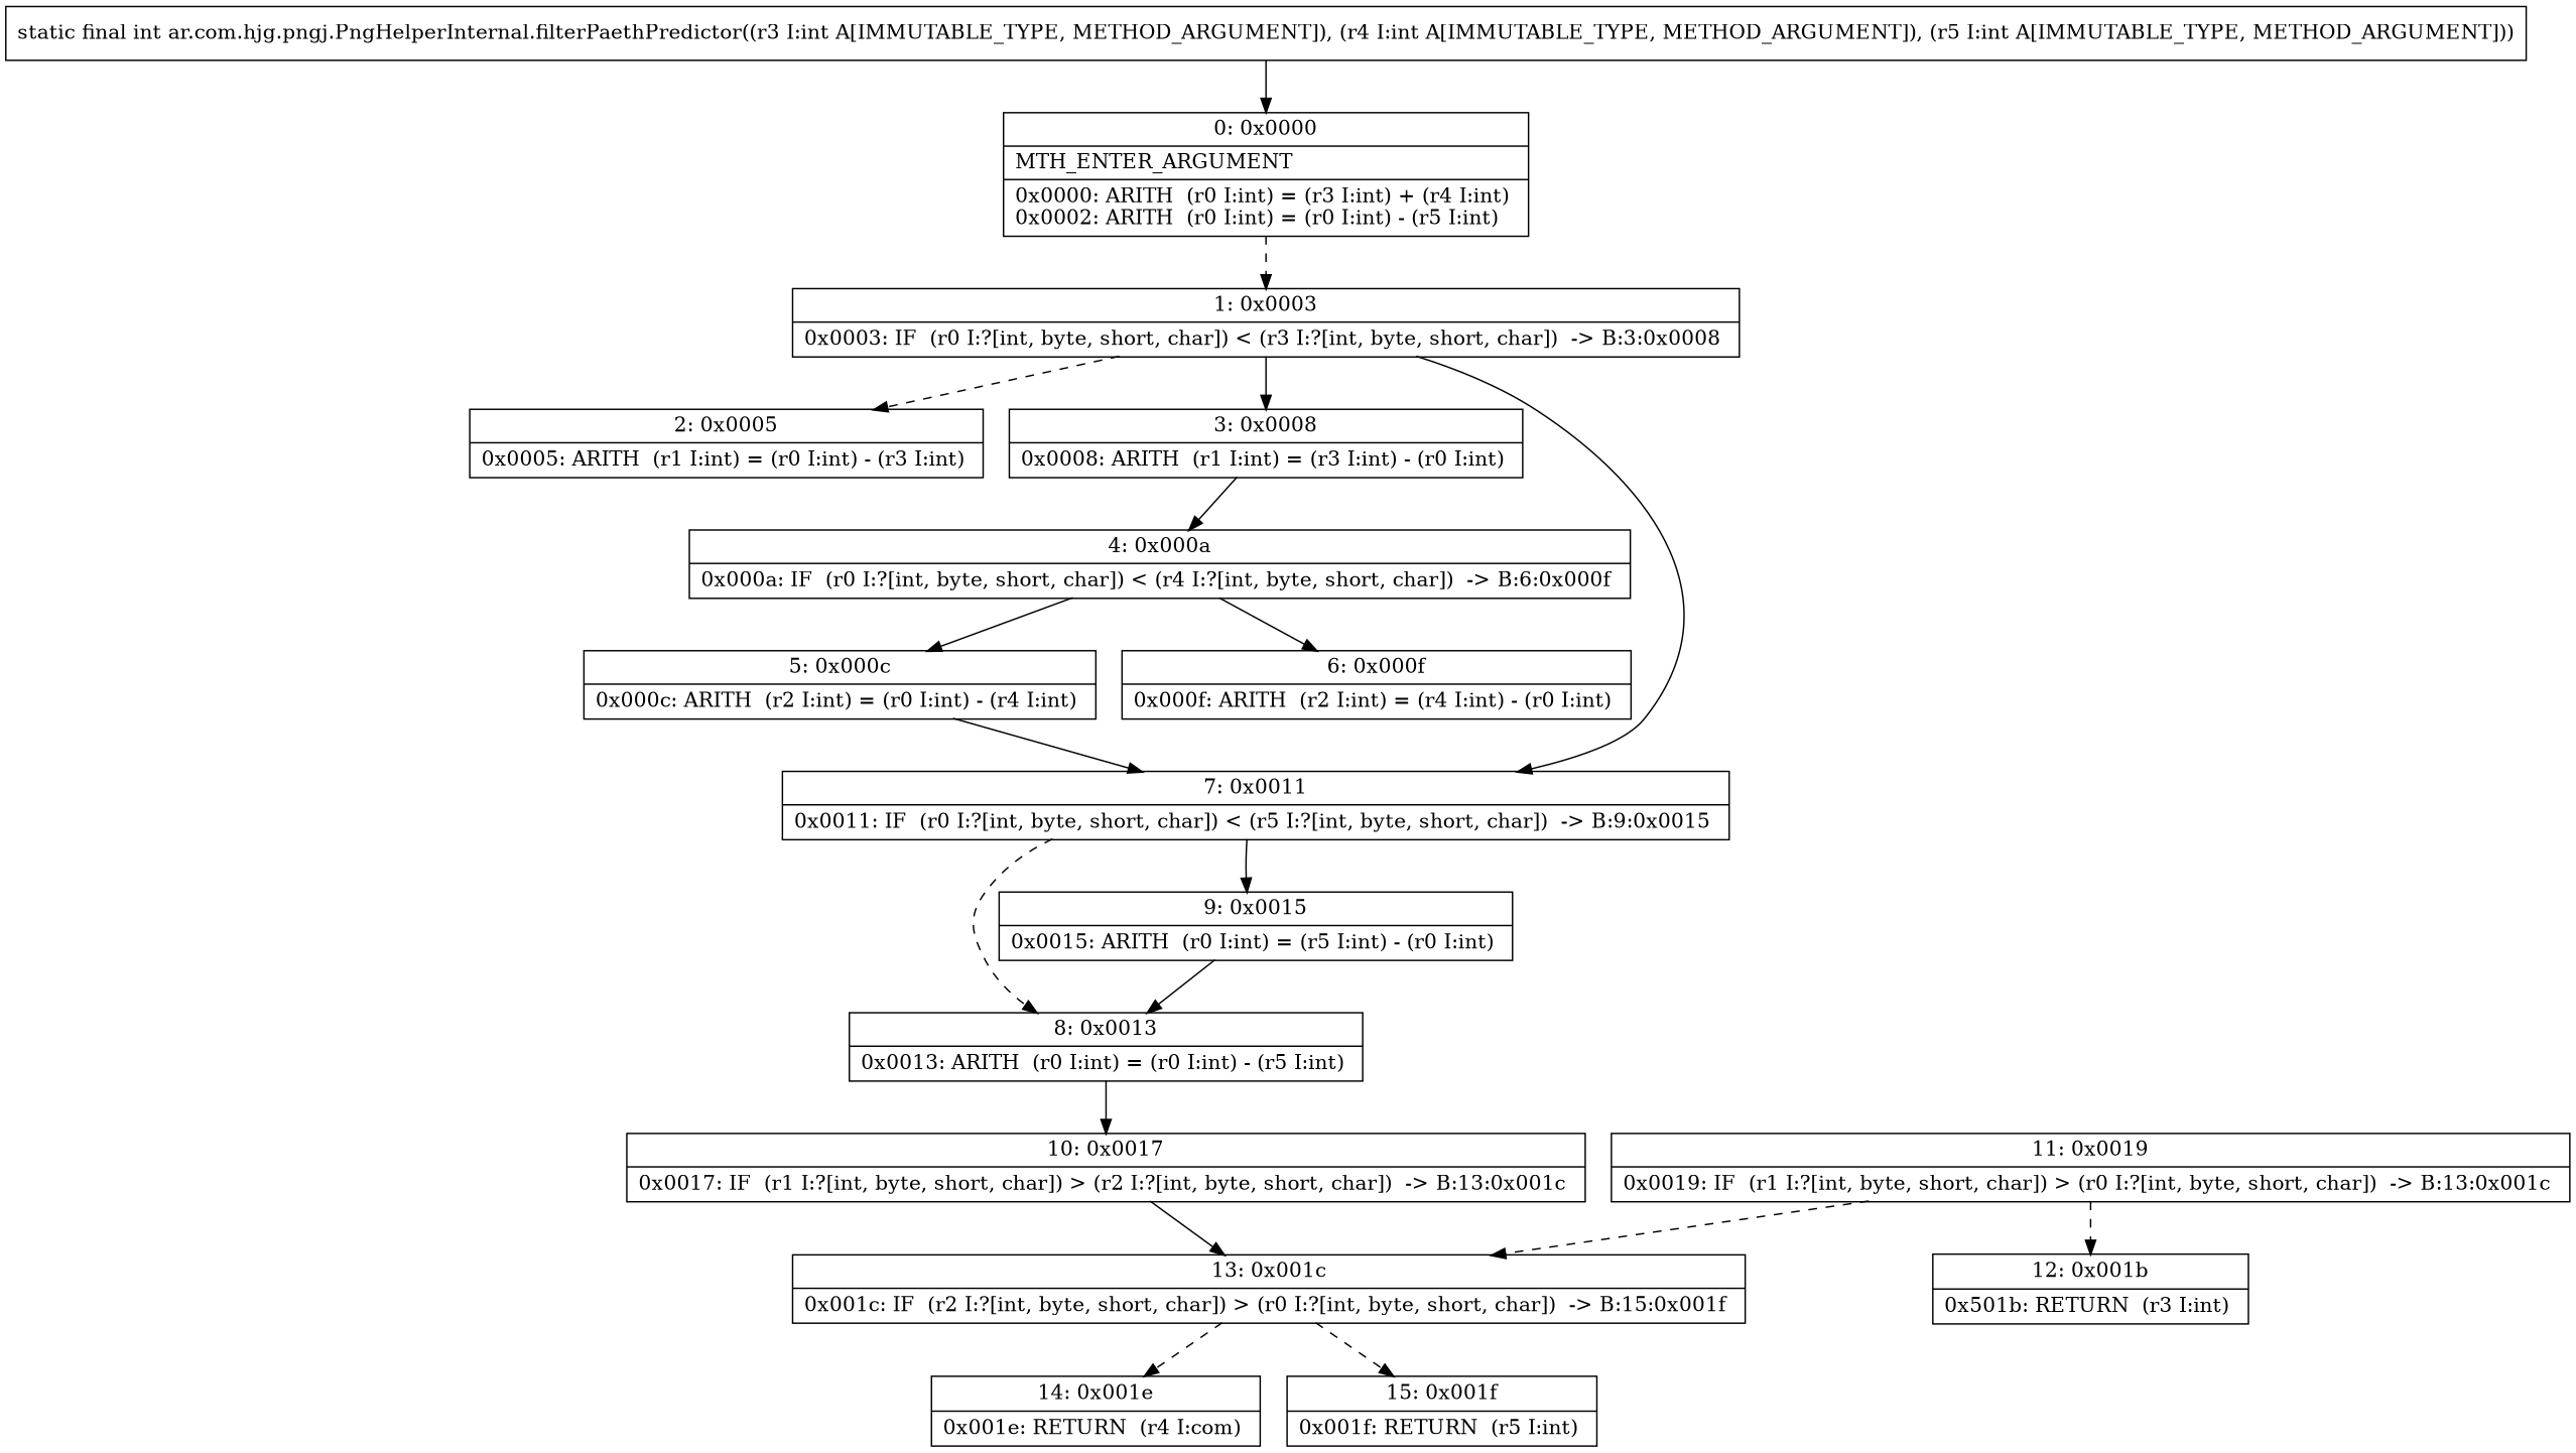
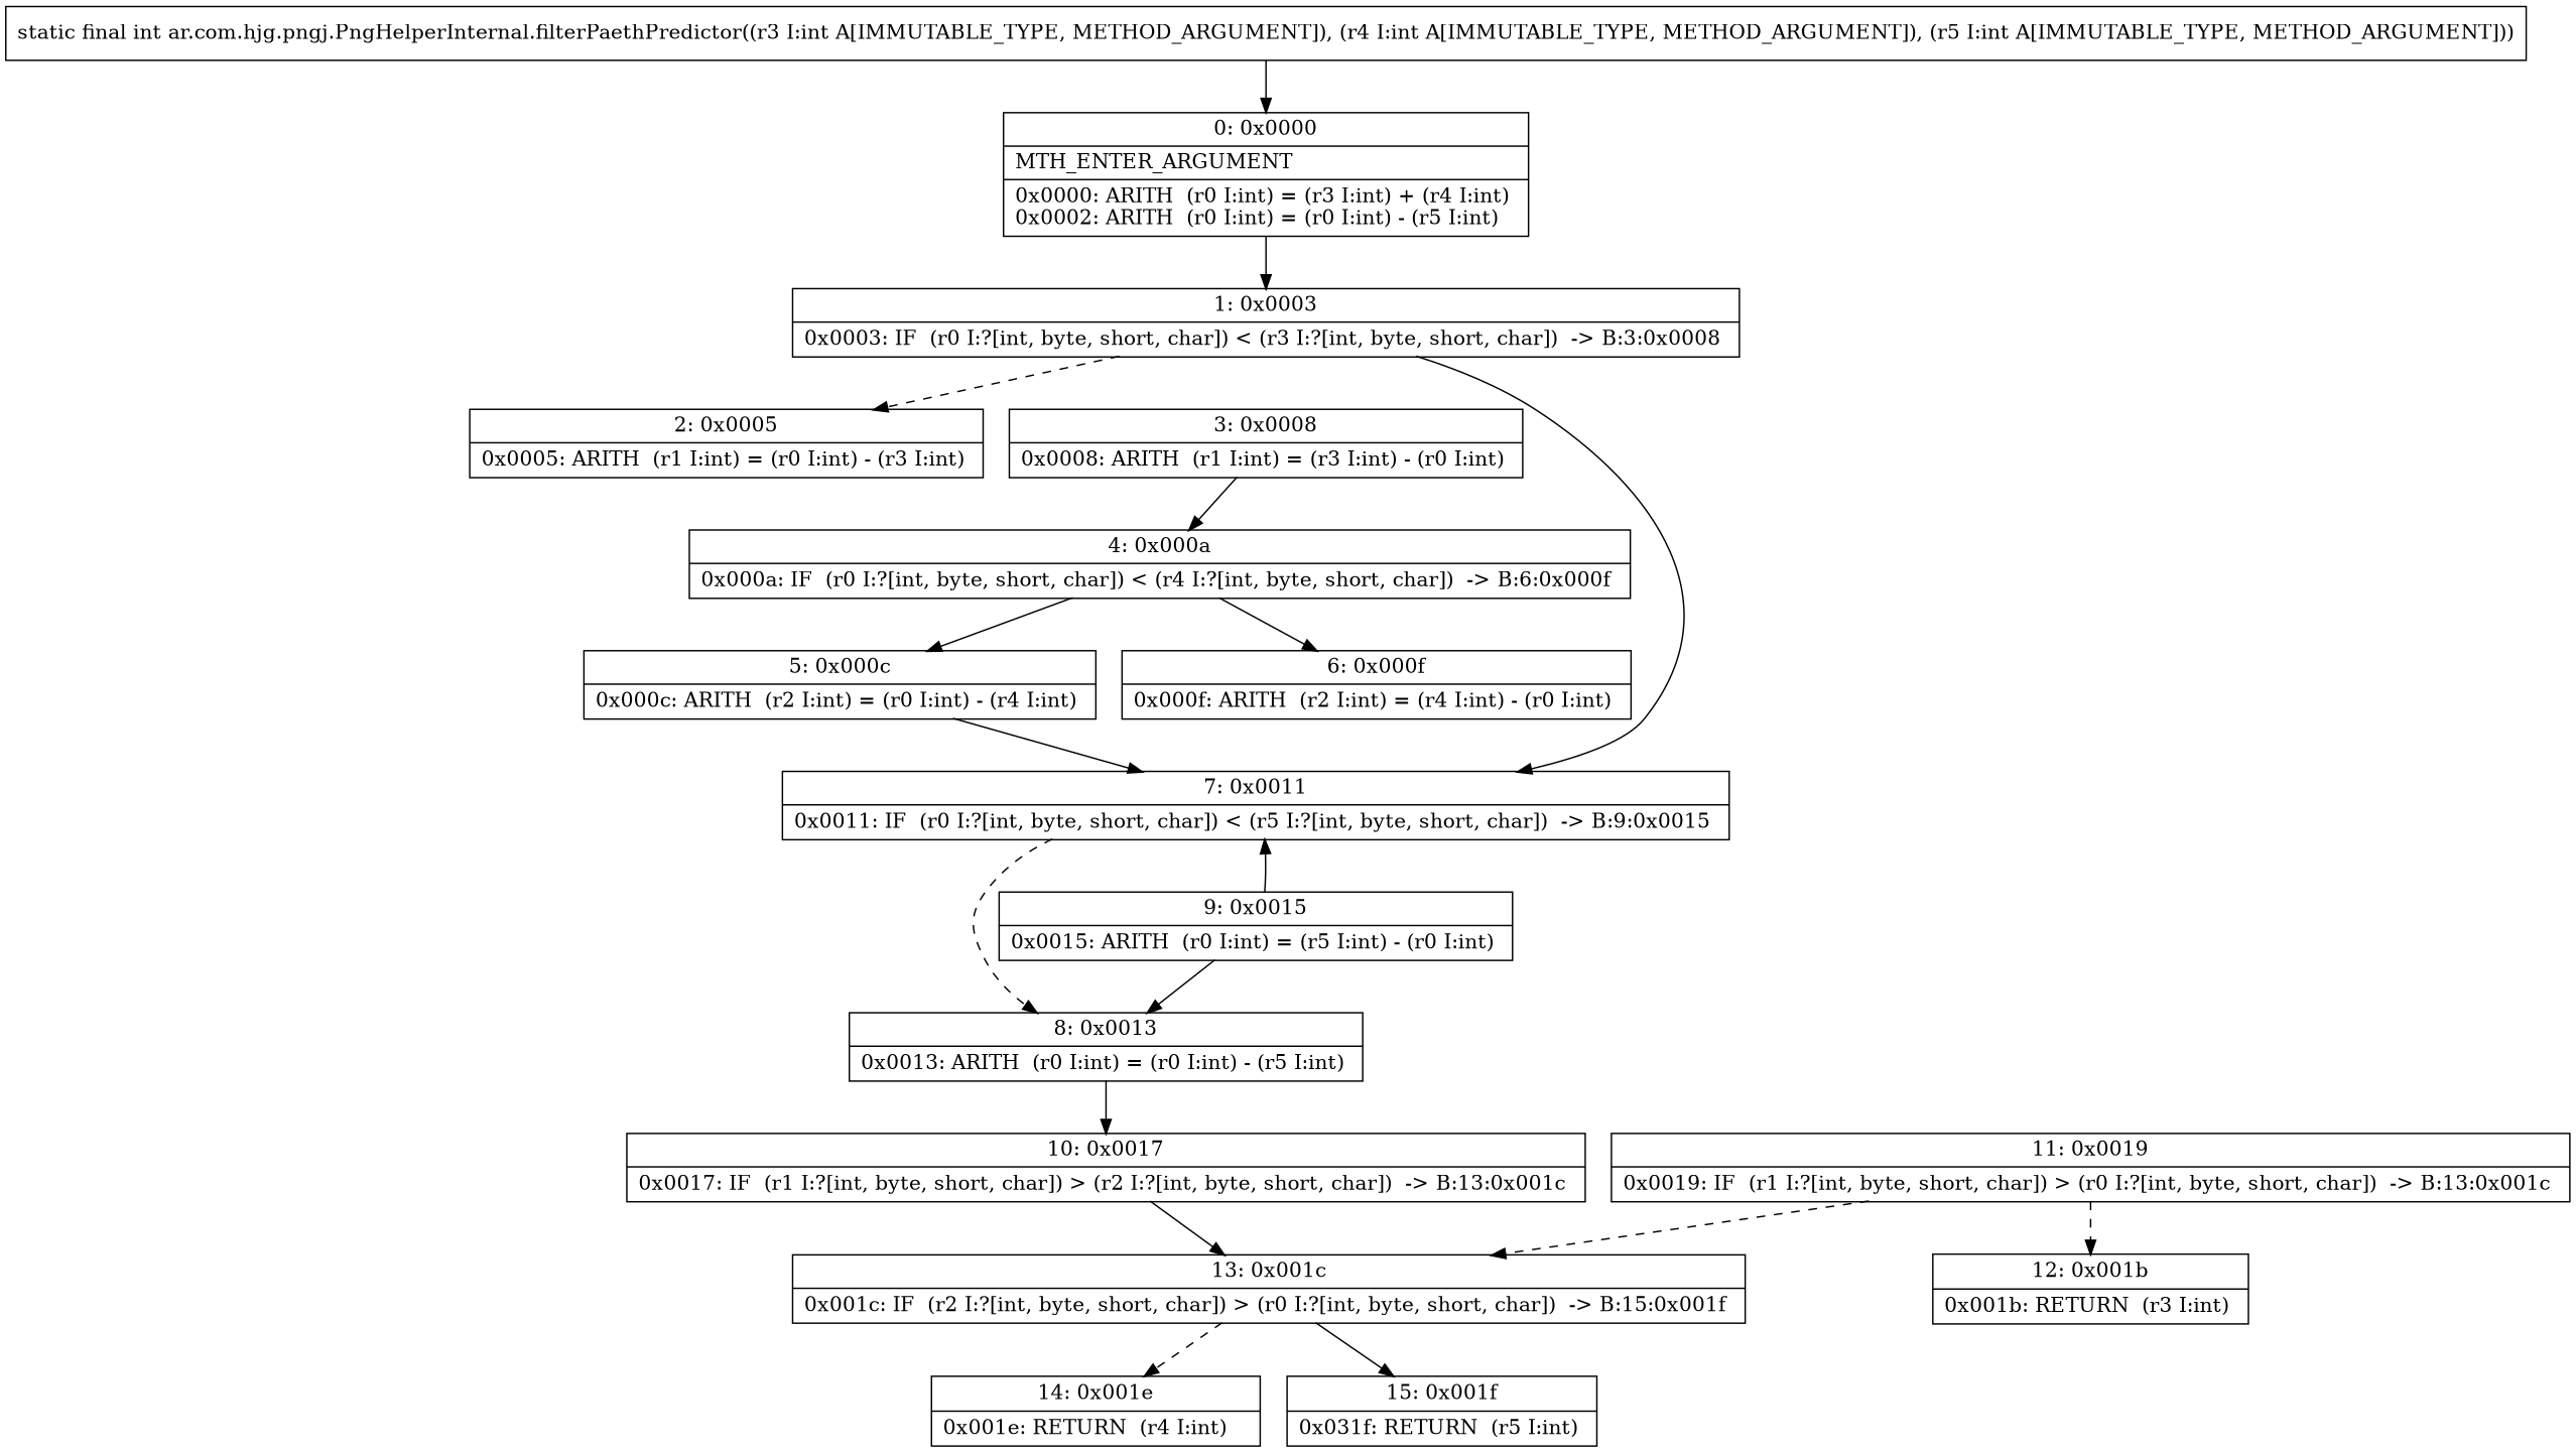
  digraph {
    node [shape=record]
    n1 [label="{0\:\ 0x0000|MTH_ENTER_ARGUMENT\l|0x0000: ARITH  (r0 I:int) = (r3 I:int) + (r4 I:int) \l0x0002: ARITH  (r0 I:int) = (r0 I:int) \- (r5 I:int) \l}"]
    n2 [label="{1\:\ 0x0003|0x0003: IF  (r0 I:?[int, byte, short, char]) \< (r3 I:?[int, byte, short, char])  \-\> B:3:0x0008 \l}"]
    n3 [label="{2\:\ 0x0005|0x0005: ARITH  (r1 I:int) = (r0 I:int) \- (r3 I:int) \l}"]
    n4 [label="{3\:\ 0x0008|0x0008: ARITH  (r1 I:int) = (r3 I:int) \- (r0 I:int) \l}"]
    n5 [label="{7\:\ 0x0011|0x0011: IF  (r0 I:?[int, byte, short, char]) \< (r5 I:?[int, byte, short, char])  \-\> B:9:0x0015 \l}"]
    n6 [label="{4\:\ 0x000a|0x000a: IF  (r0 I:?[int, byte, short, char]) \< (r4 I:?[int, byte, short, char])  \-\> B:6:0x000f \l}"]
    n7 [label="{5\:\ 0x000c|0x000c: ARITH  (r2 I:int) = (r0 I:int) \- (r4 I:int) \l}"]
    n8 [label="{6\:\ 0x000f|0x000f: ARITH  (r2 I:int) = (r4 I:int) \- (r0 I:int) \l}"]
    n9 [label="{8\:\ 0x0013|0x0013: ARITH  (r0 I:int) = (r0 I:int) \- (r5 I:int) \l}"]
    n10 [label="{9\:\ 0x0015|0x0015: ARITH  (r0 I:int) = (r5 I:int) \- (r0 I:int) \l}"]
    n11 [label="{10\:\ 0x0017|0x0017: IF  (r1 I:?[int, byte, short, char]) \> (r2 I:?[int, byte, short, char])  \-\> B:13:0x001c \l}"]
    n12 [label="{13\:\ 0x001c|0x001c: IF  (r2 I:?[int, byte, short, char]) \> (r0 I:?[int, byte, short, char])  \-\> B:15:0x001f \l}"]
    n13 [label="{11\:\ 0x0019|0x0019: IF  (r1 I:?[int, byte, short, char]) \> (r0 I:?[int, byte, short, char])  \-\> B:13:0x001c \l}"]
-   n14 [label="{12\:\ 0x001b|0x501b: RETURN  (r3 I:int) \l}"]
-   n15 [label="{14\:\ 0x001e|0x001e: RETURN  (r4 I:com) \l}"]
-   n16 [label="{15\:\ 0x001f|0x001f: RETURN  (r5 I:int) \l}"]
+   n14 [label="{12\:\ 0x001b|0x001b: RETURN  (r3 I:int) \l}"]
+   n15 [label="{14\:\ 0x001e|0x001e: RETURN  (r4 I:int) \l}"]
+   n16 [label="{15\:\ 0x001f|0x031f: RETURN  (r5 I:int) \l}"]
    n17 [label="{static final int ar.com.hjg.pngj.PngHelperInternal.filterPaethPredictor((r3 I:int A[IMMUTABLE_TYPE, METHOD_ARGUMENT]), (r4 I:int A[IMMUTABLE_TYPE, METHOD_ARGUMENT]), (r5 I:int A[IMMUTABLE_TYPE, METHOD_ARGUMENT])) }"]
-   n1 -> n2 [style=dashed]
+   n1 -> n2
    n2 -> n3 [style=dashed]
-   n2 -> n4
    n2 -> n5
    n4 -> n6
    n5 -> n9 [style=dashed]
-   n5 -> n10
+   n10 -> n5
    n6 -> n7 [style=solid]
    n6 -> n8
    n7 -> n5
    n9 -> n11
    n10 -> n9
    n11 -> n12
    n12 -> n15 [style=dashed]
-   n12 -> n16 [style=dashed]
+   n12 -> n16
    n13 -> n12 [style=dashed]
    n13 -> n14 [style=dashed]
    n17 -> n1
  }
